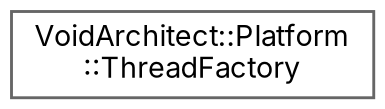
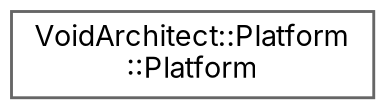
  digraph {
    rankdir=LR
    fontname=Inter
-   n1 [color=grey40 fillcolor=white fontname=Inter fontsize=10 height=0.2 label="VoidArchitect::Platform\l::ThreadFactory" shape=box style=filled width=0.4]
+   n1 [color=grey40 fillcolor=white fontname=Inter fontsize=10 height=0.2 label="VoidArchitect::Platform\l::Platform" shape=box style=filled width=0.4]
  }
